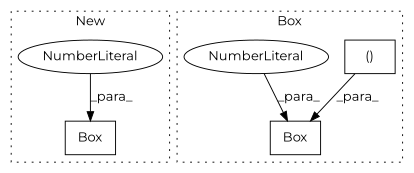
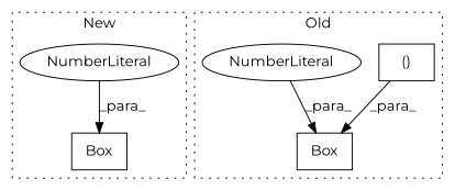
  digraph {
    fontname=Montserrat
    node [a=32 l="4,2" shape=box fontname=Montserrat]
    edge [fontname=Montserrat]
    n1 [label=Box s="225,283"]
    n2 [a=34 l=2 label=NumberLiteral s=231 shape=ellipse]
    n3 [a=106 l=25 label="()" s=239]
    n4 [label=Box s="225,264"]
    n5 [a=34 l=1 label=NumberLiteral s=232 shape=ellipse]
    subgraph cluster_1 {
      label=New
      style=dotted
      n1
      n2
    }
    subgraph cluster_2 {
-     label=Box
+     label=Old
      style=dotted
      n3
      n4
      n5
    }
    n2 -> n1 [label=_para_]
    n3 -> n4 [label=_para_]
    n5 -> n4 [label=_para_]
  }
